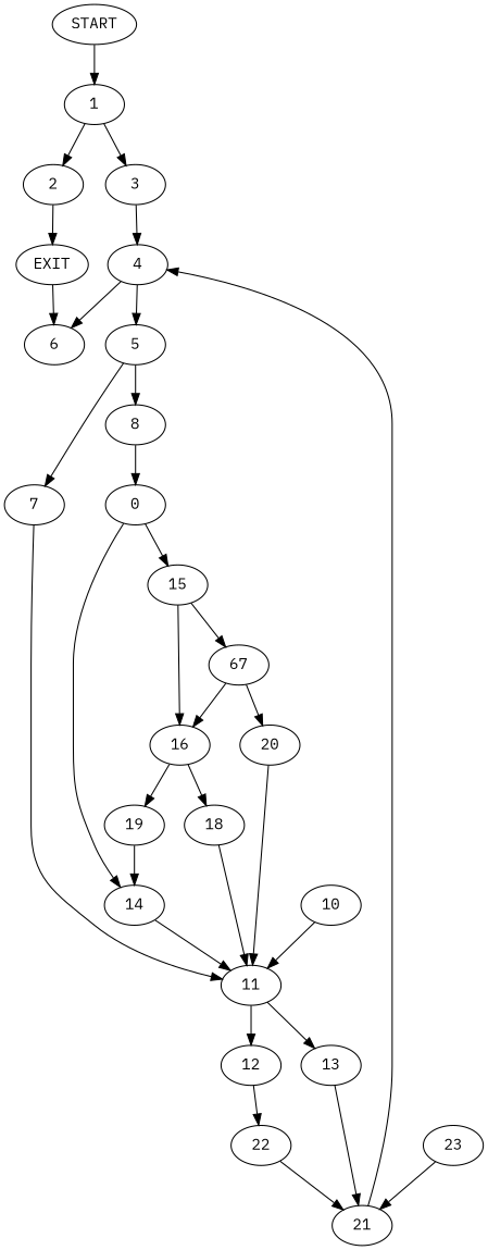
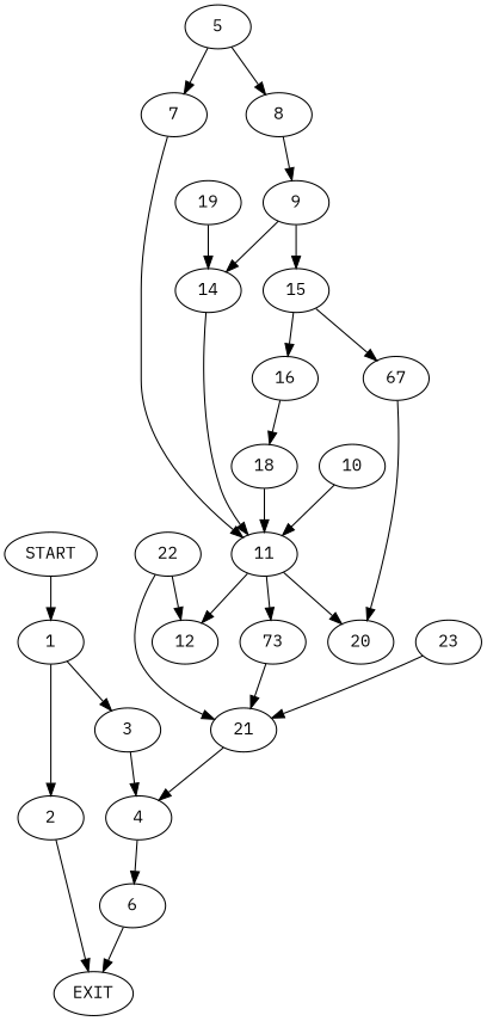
  digraph {
    fontname="IBM Plex Mono"
    node [fontname="IBM Plex Mono"]
    edge [fontname="IBM Plex Mono"]
    n1 [label=START]
    1
    2
    3
    n5 [label=EXIT]
    4
    5
    6
    7
    8
    11
-   9 [label=0]
+   9
    12
-   13
+   13 [label=73]
    14
    15
    10
    16
    n19 [label=67]
    22
    21
    23
    18
    19
    20
    n1 -> 1
    1 -> 2
    1 -> 3
    2 -> n5
    3 -> 4
-   4 -> 5
    4 -> 6
    5 -> 7
    5 -> 8
-   n5 -> 6
+   6 -> n5
    7 -> 11
    8 -> 9
    11 -> 12
    11 -> 13
    9 -> 14
    9 -> 15
-   12 -> 22
+   22 -> 12
    13 -> 21
    14 -> 11
    15 -> 16
    15 -> n19
    10 -> 11
    16 -> 18
-   16 -> 19
-   n19 -> 16
    n19 -> 20
    22 -> 21
    21 -> 4
    23 -> 21
    18 -> 11
    19 -> 14
-   20 -> 11
+   11 -> 20
  }
